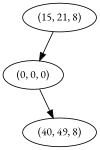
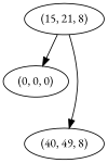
  digraph {
    fontname="EB Garamond"
    node [fontname="EB Garamond"]
    edge [fontname="EB Garamond"]
    "(0, 0, 0)"
    "(40, 49, 8)"
    "(15, 21, 8)"
-   "(0, 0, 0)" -> "(40, 49, 8)"
+   "(15, 21, 8)" -> "(40, 49, 8)"
    "(15, 21, 8)" -> "(0, 0, 0)"
  }
